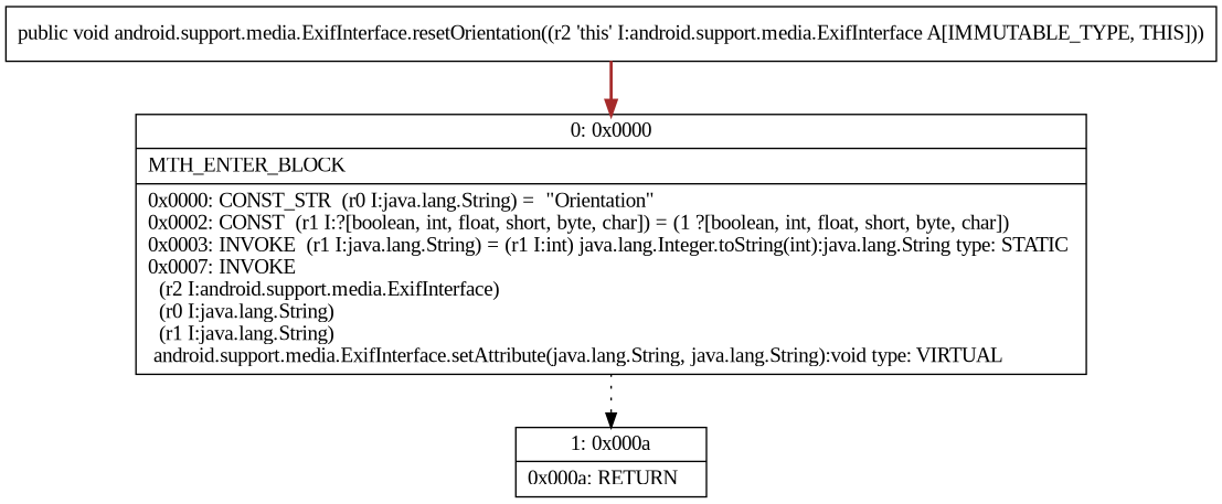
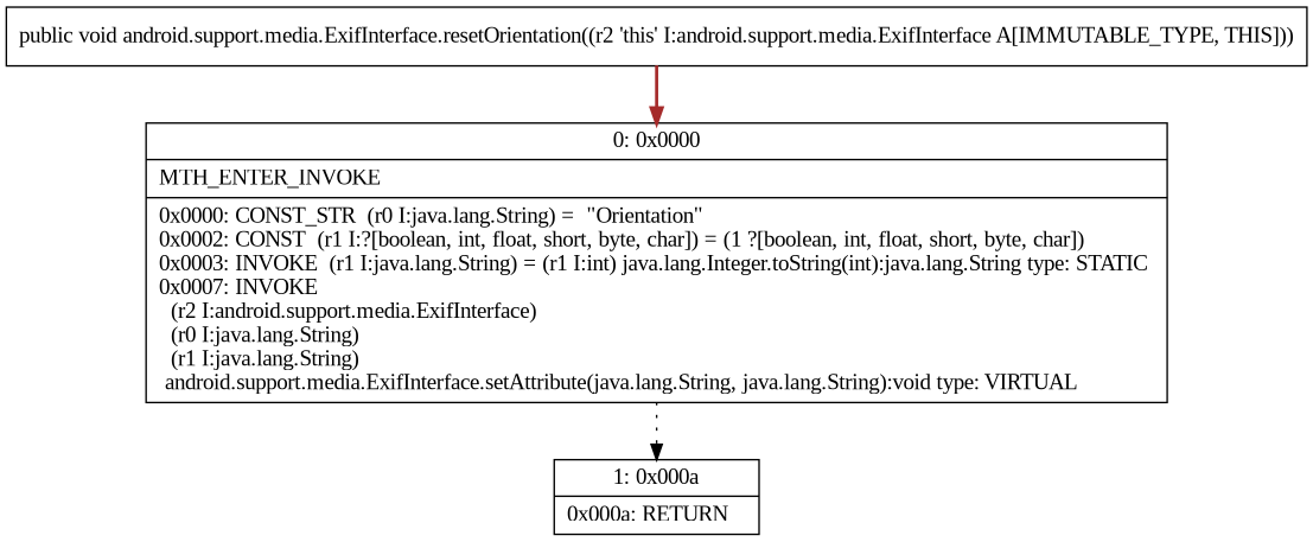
  digraph {
    fontname="Liberation Serif"
    node [shape=record fontname="Liberation Serif"]
    edge [fontname="Liberation Serif"]
-   n1 [label="{0\:\ 0x0000|MTH_ENTER_BLOCK\l|0x0000: CONST_STR  (r0 I:java.lang.String) =  \"Orientation\" \l0x0002: CONST  (r1 I:?[boolean, int, float, short, byte, char]) = (1 ?[boolean, int, float, short, byte, char]) \l0x0003: INVOKE  (r1 I:java.lang.String) = (r1 I:int) java.lang.Integer.toString(int):java.lang.String type: STATIC \l0x0007: INVOKE  \l  (r2 I:android.support.media.ExifInterface)\l  (r0 I:java.lang.String)\l  (r1 I:java.lang.String)\l android.support.media.ExifInterface.setAttribute(java.lang.String, java.lang.String):void type: VIRTUAL \l}"]
+   n1 [label="{0\:\ 0x0000|MTH_ENTER_INVOKE\l|0x0000: CONST_STR  (r0 I:java.lang.String) =  \"Orientation\" \l0x0002: CONST  (r1 I:?[boolean, int, float, short, byte, char]) = (1 ?[boolean, int, float, short, byte, char]) \l0x0003: INVOKE  (r1 I:java.lang.String) = (r1 I:int) java.lang.Integer.toString(int):java.lang.String type: STATIC \l0x0007: INVOKE  \l  (r2 I:android.support.media.ExifInterface)\l  (r0 I:java.lang.String)\l  (r1 I:java.lang.String)\l android.support.media.ExifInterface.setAttribute(java.lang.String, java.lang.String):void type: VIRTUAL \l}"]
    n2 [label="{1\:\ 0x000a|0x000a: RETURN   \l}"]
    n3 [label="{public void android.support.media.ExifInterface.resetOrientation((r2 'this' I:android.support.media.ExifInterface A[IMMUTABLE_TYPE, THIS])) }"]
    n1 -> n2 [color=black style=dotted]
    n3 -> n1 [color=brown style=bold]
  }
